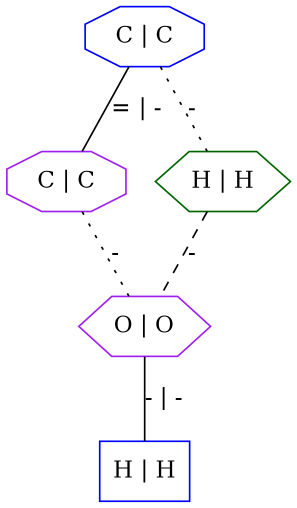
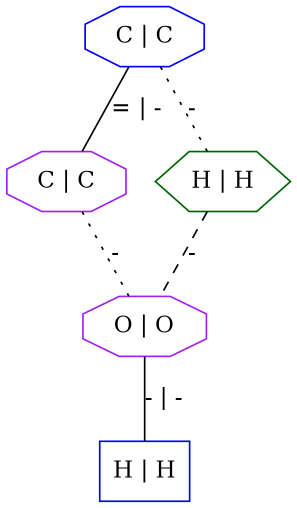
  graph {
    node [color=blue shape=octagon]
    n1 [label="C | C"]
    n2 [label="C | C" color=purple]
    n3 [label="H | H" color=darkgreen shape=hexagon]
-   n4 [label="O | O" color=purple shape=hexagon]
+   n4 [label="O | O" color=purple]
    n5 [label="H | H" shape=box]
    n1 -- n2 [label="= | -"]
    n1 -- n3 [label="-" style=dotted]
    n2 -- n4 [label="-" style=dotted]
    n3 -- n4 [label="-" style=dashed]
    n4 -- n5 [label="- | -"]
  }
